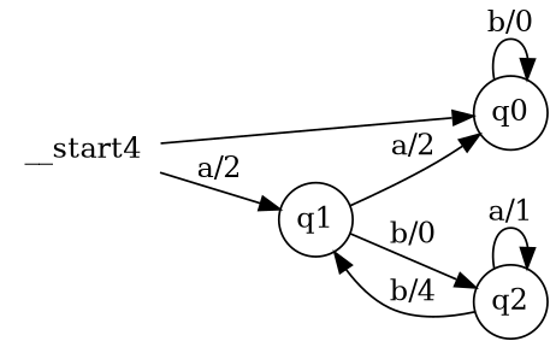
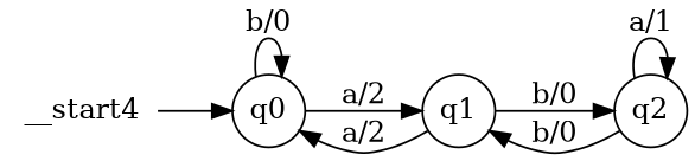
  digraph {
    rankdir=LR
    node [shape=circle margin=0]
    n1 [label=__start4 shape=none margin=""]
    n2 [label=q0]
    n3 [label=q1]
    n4 [label=q2]
    n1 -> n2
    n2 -> n2 [label="b/0"]
-   n1 -> n3 [label="a/2"]
+   n2 -> n3 [label="a/2"]
    n3 -> n2 [label="a/2"]
    n3 -> n4 [label="b/0"]
-   n4 -> n3 [label="b/4"]
+   n4 -> n3 [label="b/0"]
    n4 -> n4 [label="a/1"]
  }
